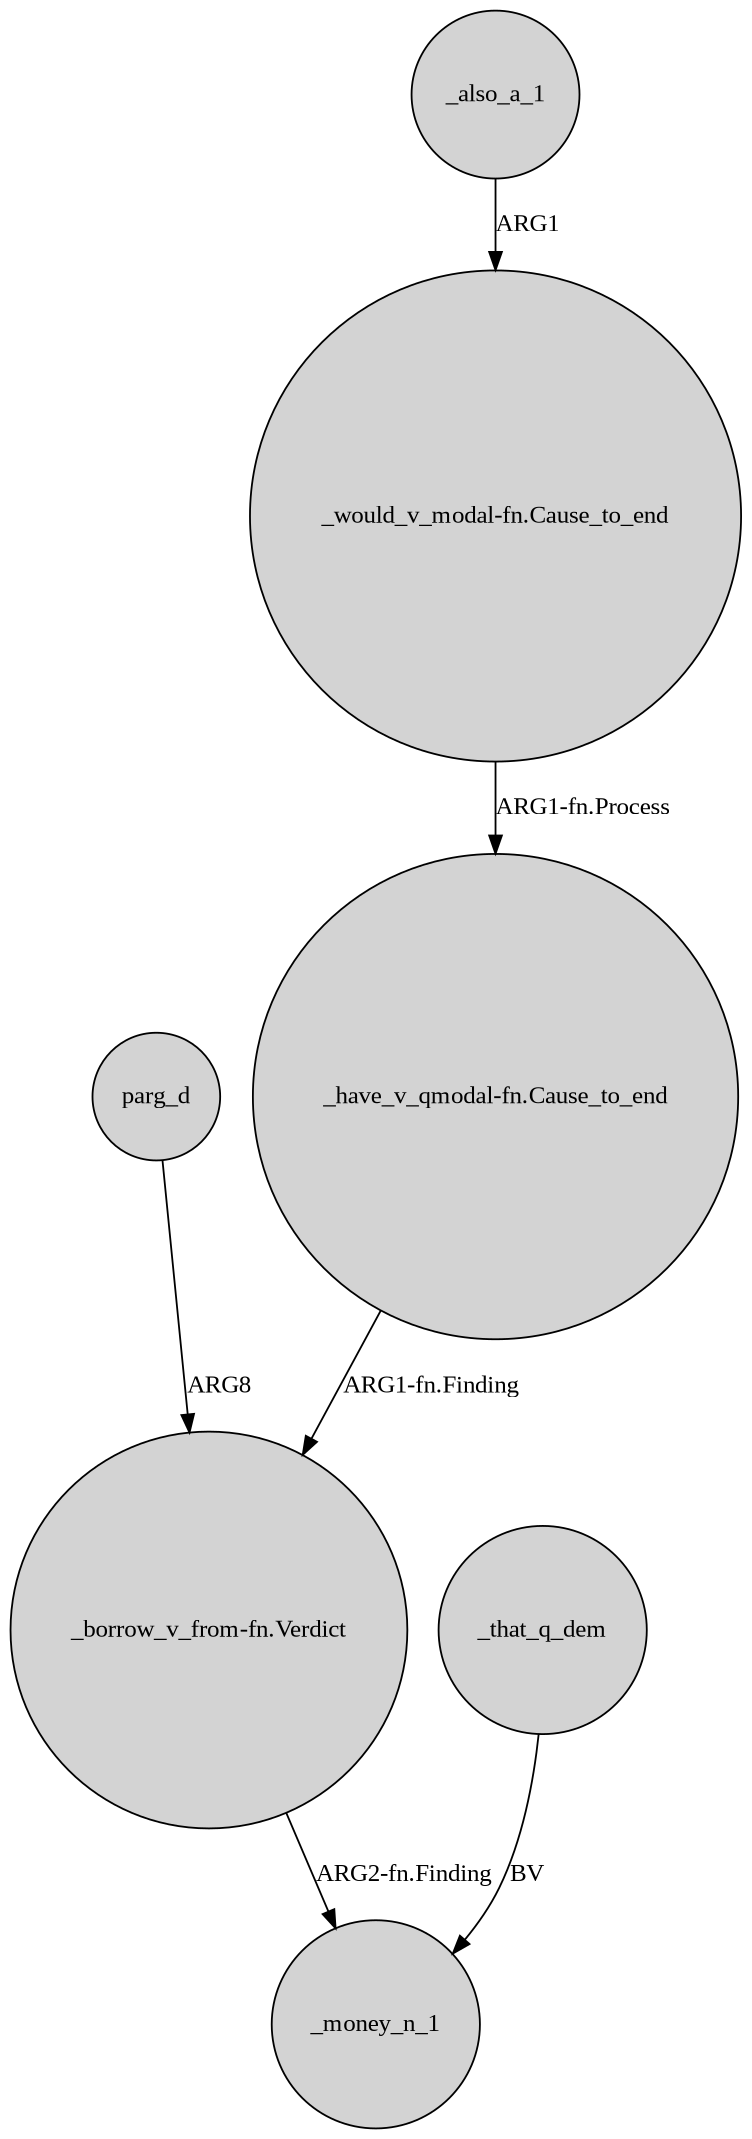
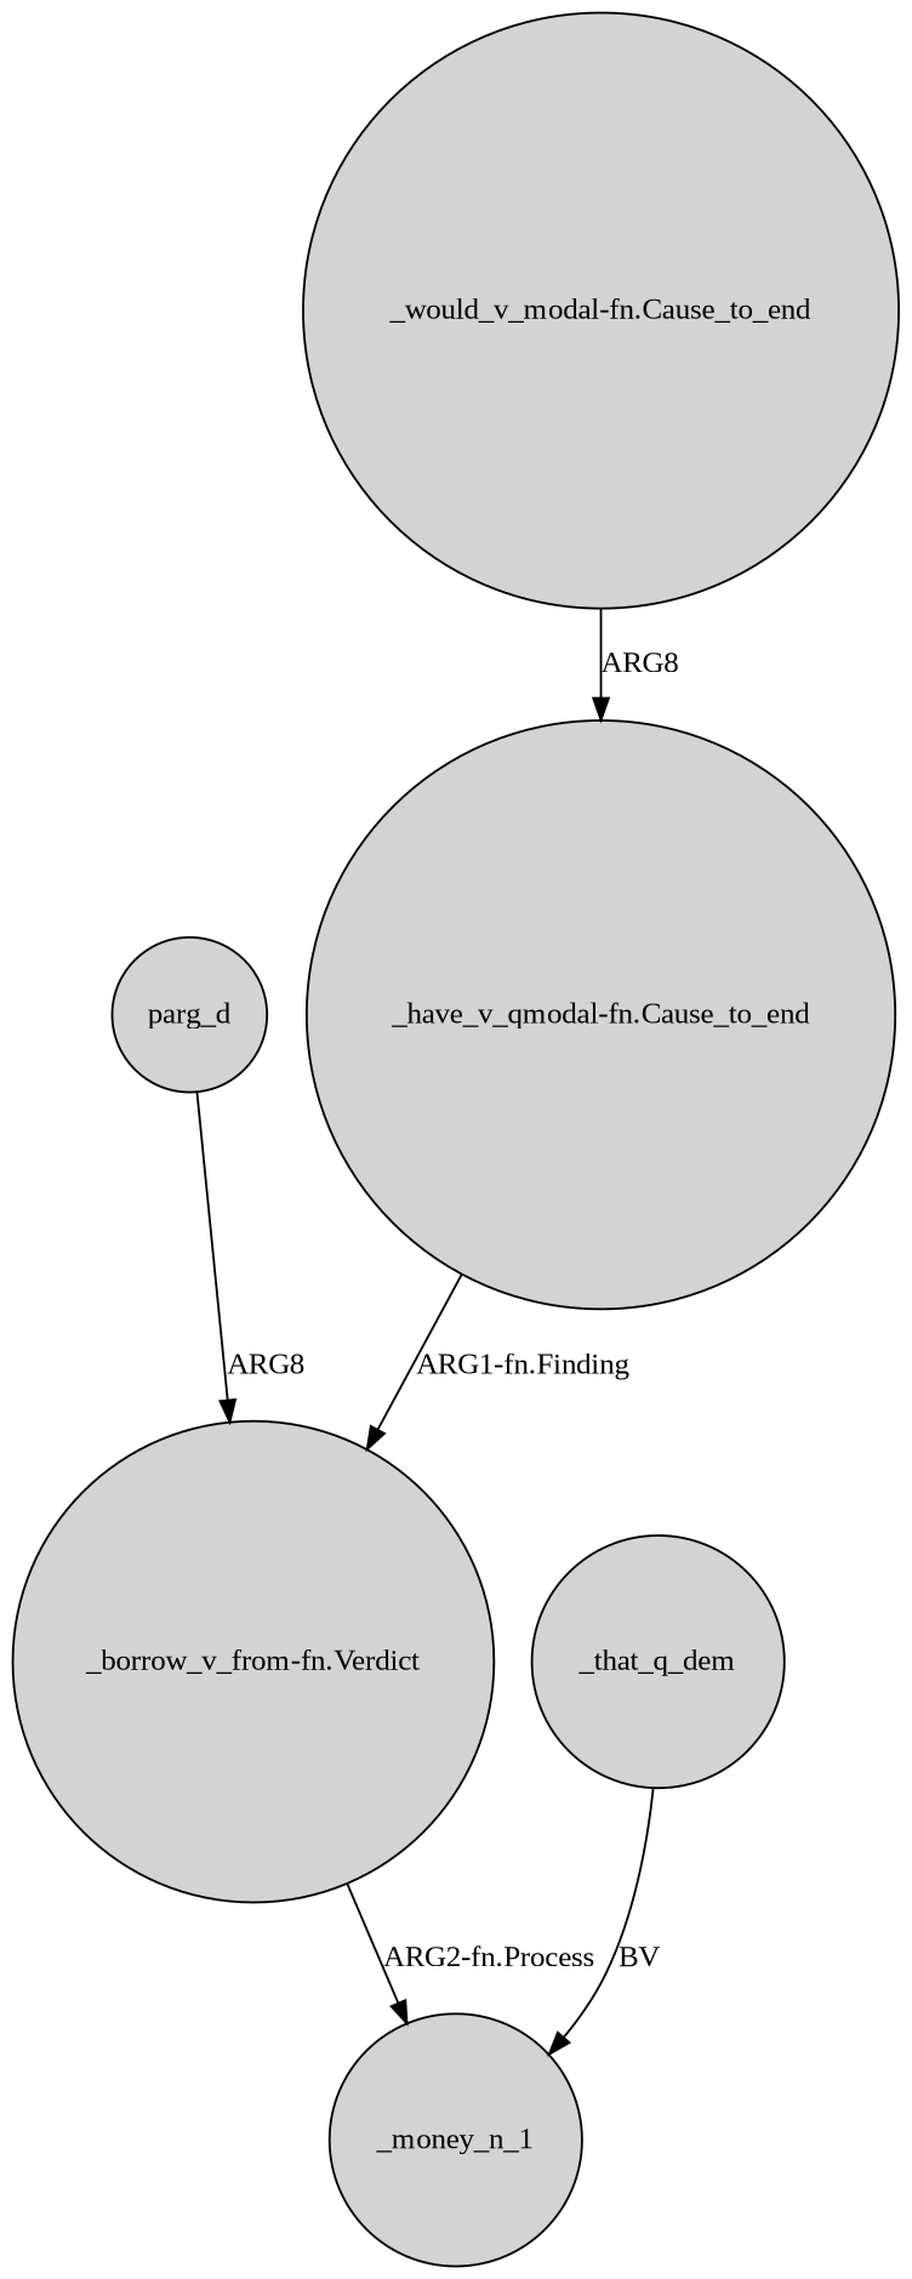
  digraph {
    fontname="Liberation Serif"
    node [fontname="Liberation Serif" shape=circle style=filled]
    edge [fontname="Liberation Serif"]
    parg_d
    "_borrow_v_from-fn.Verdict"
    _money_n_1
    "_have_v_qmodal-fn.Cause_to_end"
    _that_q_dem
    "_would_v_modal-fn.Cause_to_end"
-   _also_a_1
    parg_d -> "_borrow_v_from-fn.Verdict" [label=ARG8]
-   "_borrow_v_from-fn.Verdict" -> _money_n_1 [label="ARG2-fn.Finding"]
+   "_borrow_v_from-fn.Verdict" -> _money_n_1 [label="ARG2-fn.Process"]
    "_have_v_qmodal-fn.Cause_to_end" -> "_borrow_v_from-fn.Verdict" [label="ARG1-fn.Finding"]
    _that_q_dem -> _money_n_1 [label=BV]
-   "_would_v_modal-fn.Cause_to_end" -> "_have_v_qmodal-fn.Cause_to_end" [label="ARG1-fn.Process"]
-   _also_a_1 -> "_would_v_modal-fn.Cause_to_end" [label=ARG1]
+   "_would_v_modal-fn.Cause_to_end" -> "_have_v_qmodal-fn.Cause_to_end" [label=ARG8]
  }
